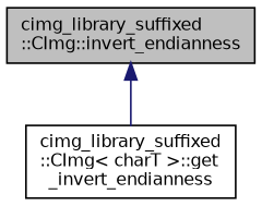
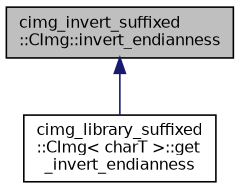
  digraph {
    rankdir=TB
    node [color=black fontname=Helvetica fontsize=10 shape=record style=filled]
-   n1 [fillcolor=grey75 fontcolor=black height=0.2 label="cimg_library_suffixed\l::CImg::invert_endianness" width=0.4]
+   n1 [fillcolor=grey75 fontcolor=black height=0.2 label="cimg_invert_suffixed\l::CImg::invert_endianness" width=0.4]
    n2 [fillcolor=white height=0.2 label="cimg_library_suffixed\l::CImg\< charT \>::get\l_invert_endianness" width=0.4]
    n1 -> n2 [color=midnightblue dir=back fontname=Helvetica fontsize=10 labelfontname=Helvetica labelfontsize=10 style=solid]
  }
